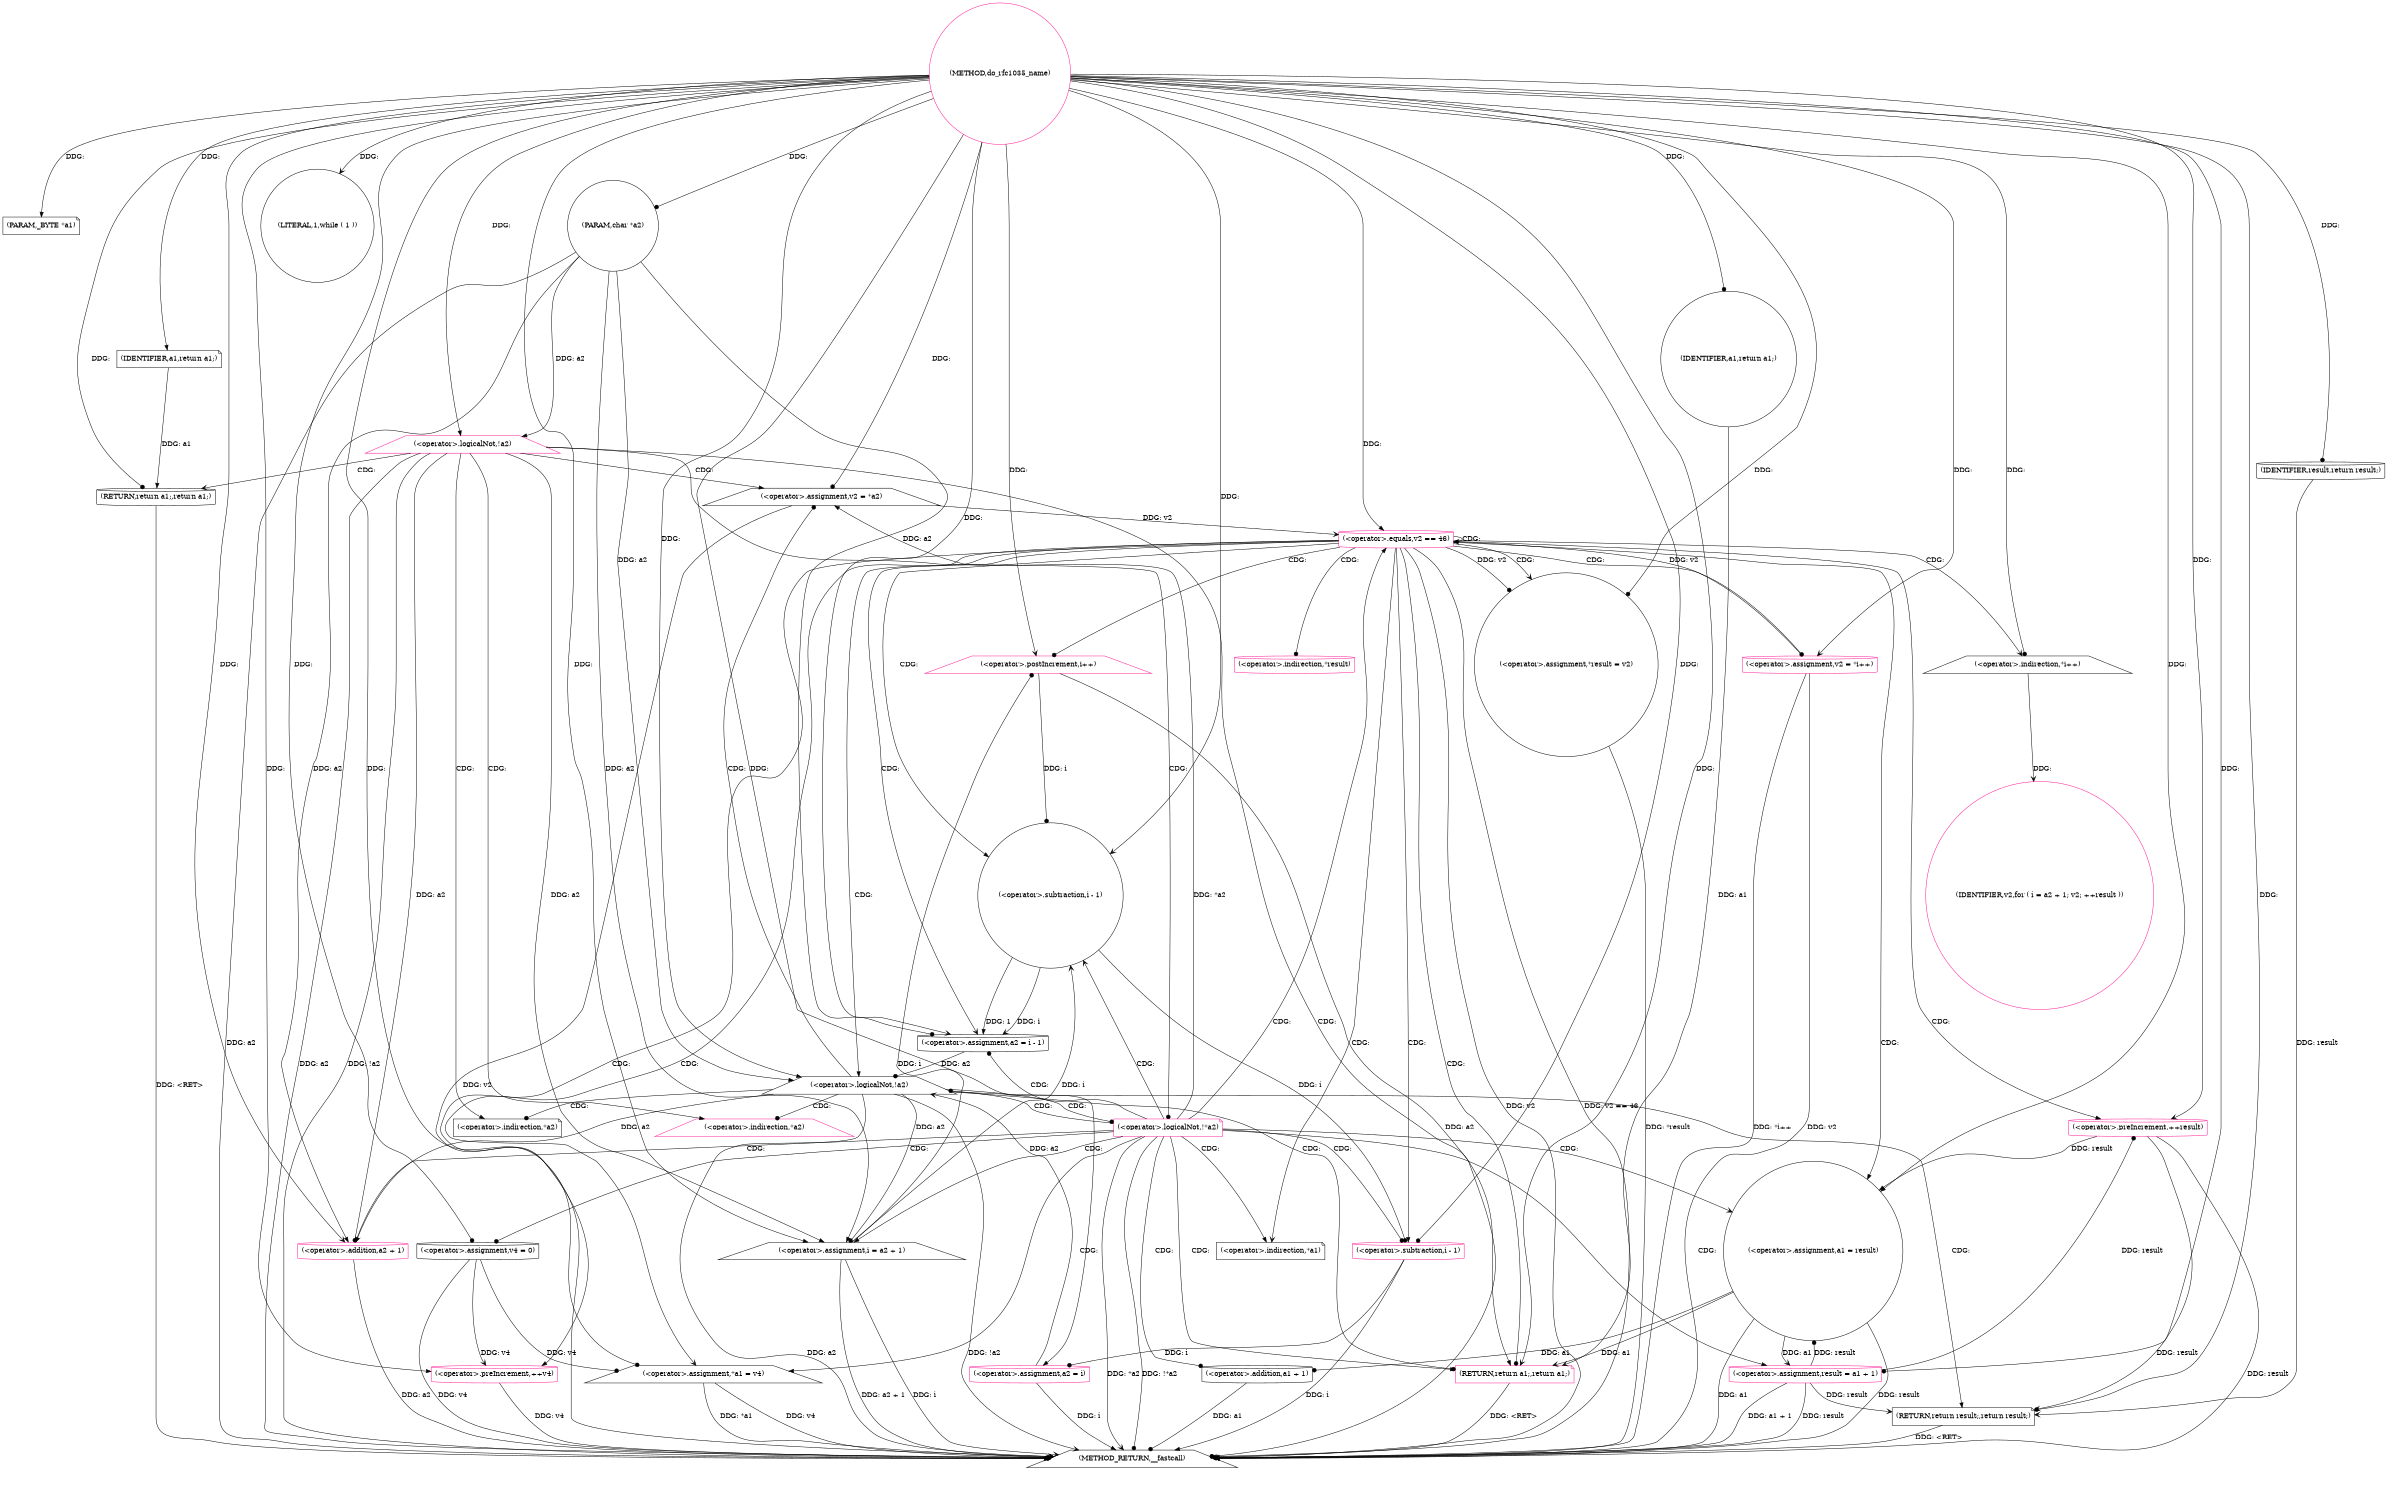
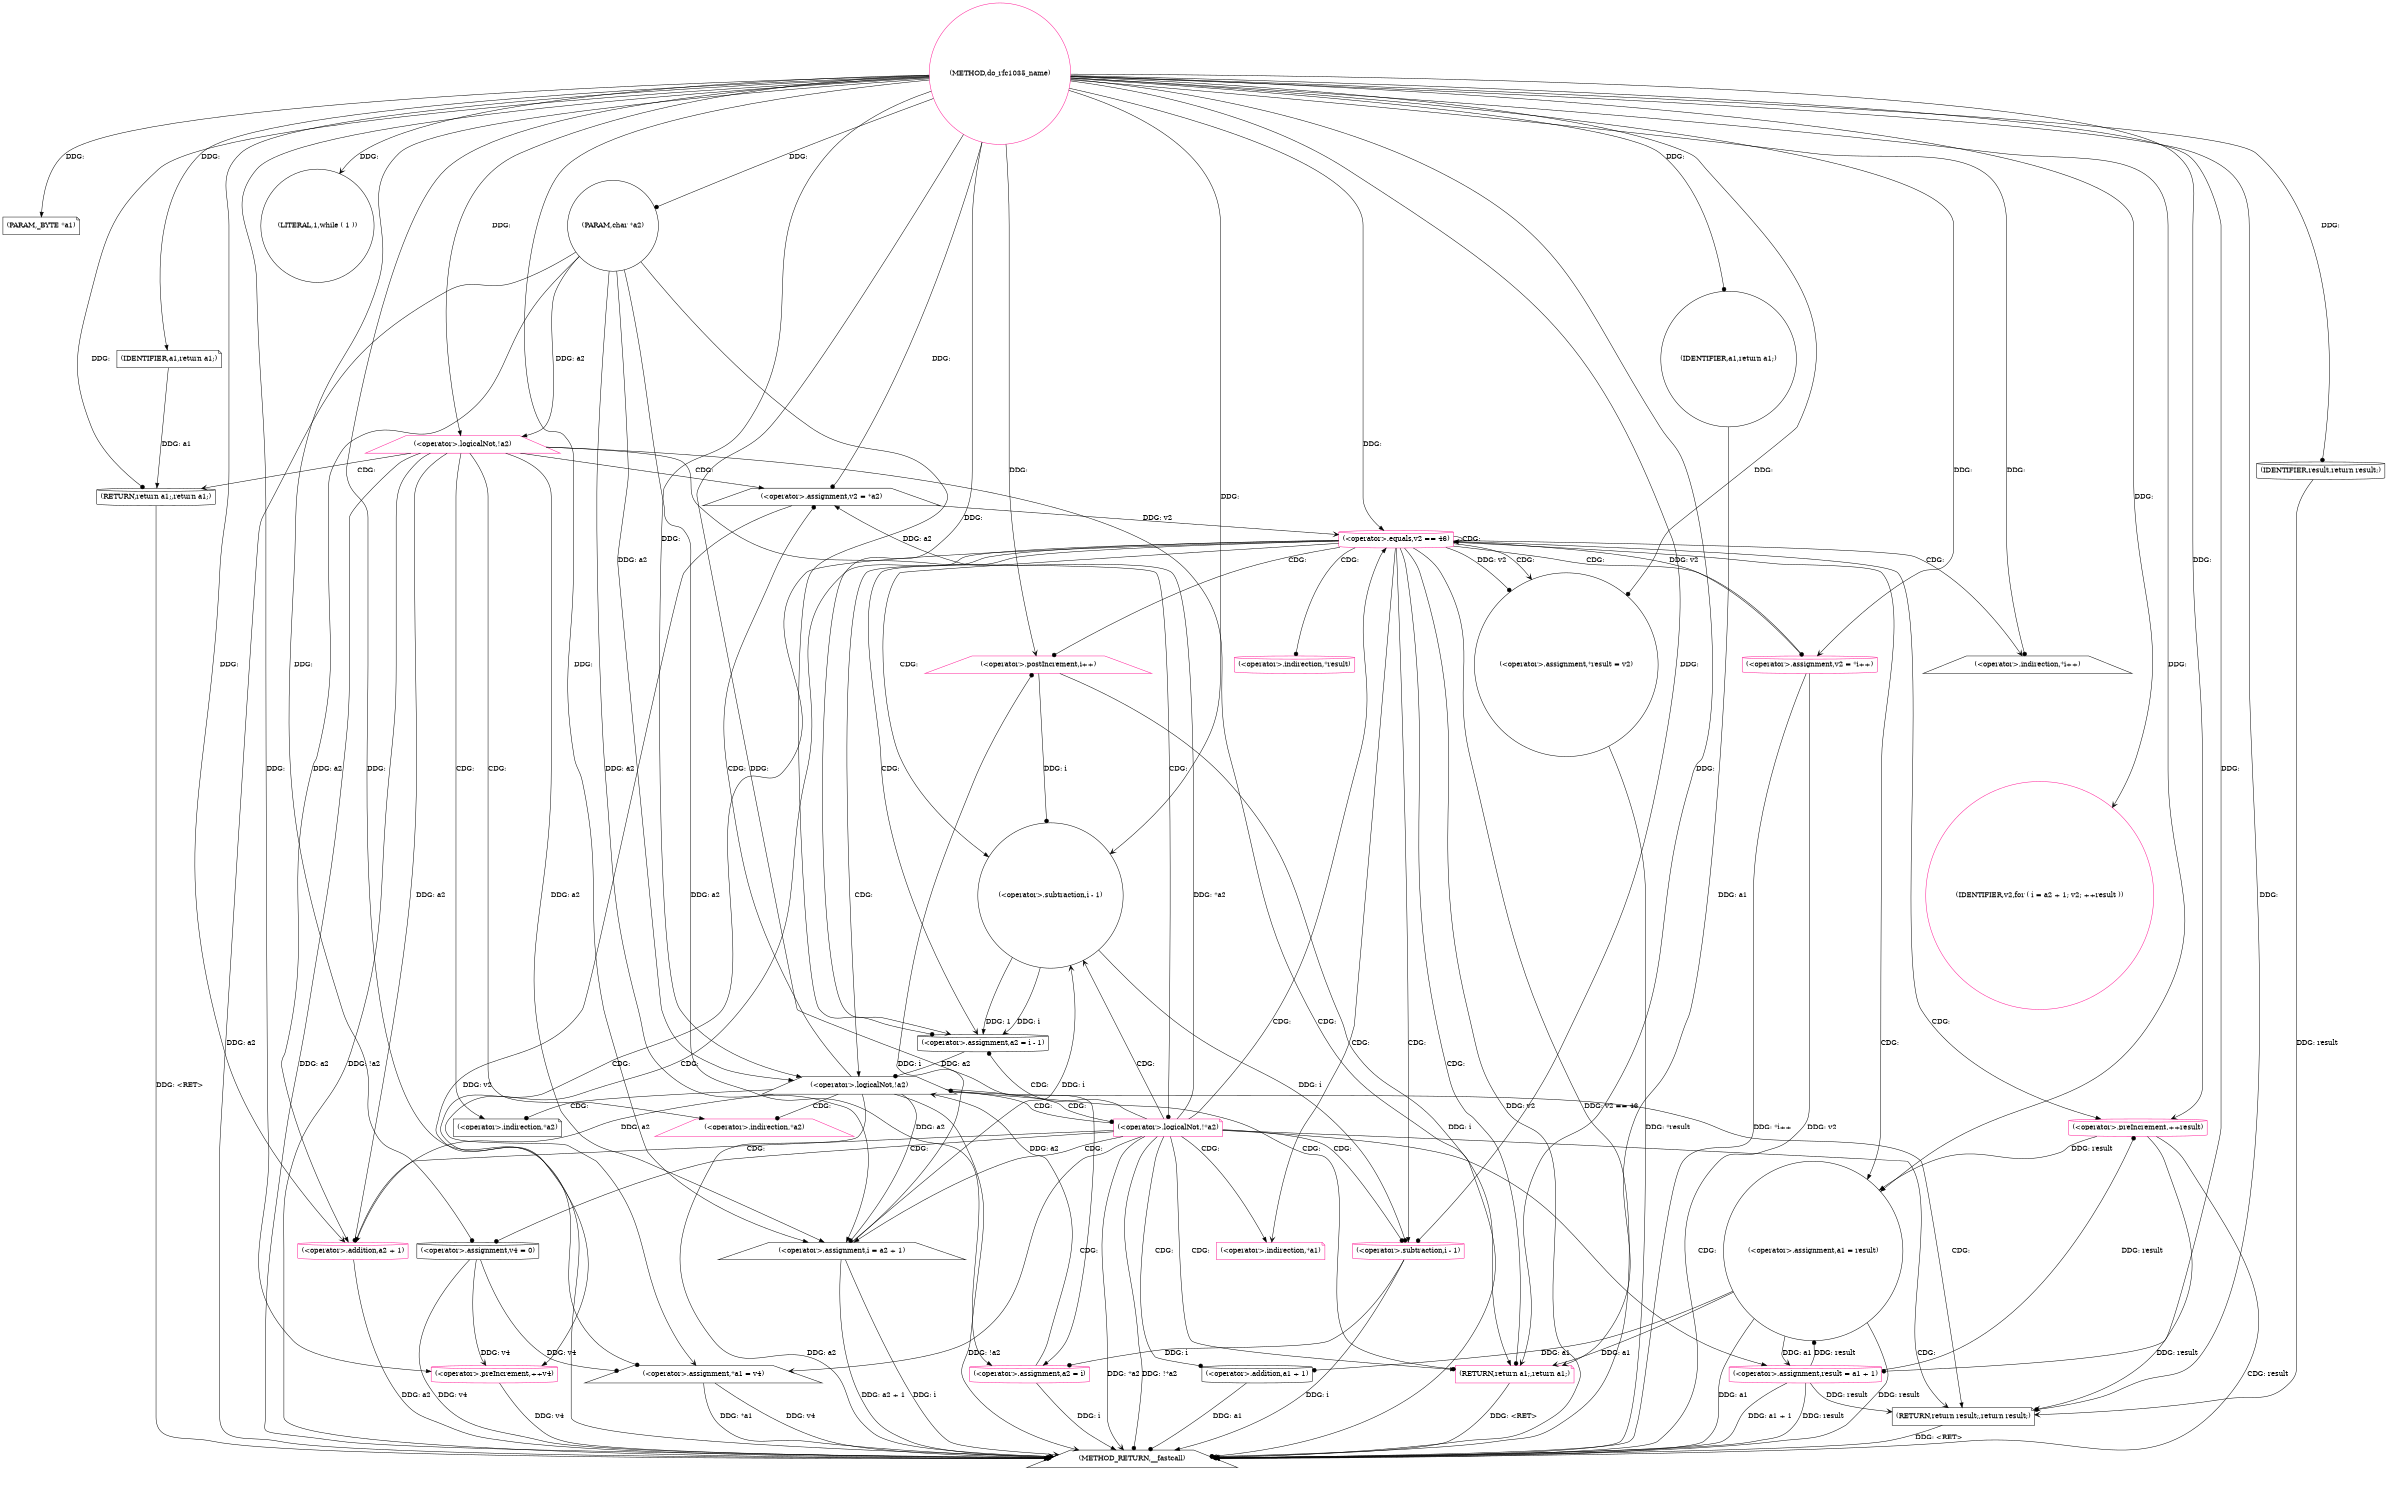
  digraph {
    node [color=black shape=cylinder]
    edge [arrowhead=dot]
    n1 [color=deeppink label="(METHOD,do_rfc1035_name)" shape=circle]
    n2 [label="(PARAM,_BYTE *a1)" shape=note]
    n3 [label="(PARAM,char *a2)" shape=circle]
    n4 [color=deeppink label="(<operator>.logicalNot,!a2)" shape=trapezium]
    n5 [label="(RETURN,return a1;,return a1;)"]
    n6 [label="(IDENTIFIER,a1,return a1;)" shape=note]
    n7 [label="(LITERAL,1,while ( 1 ))" shape=circle]
    n8 [label="(<operator>.assignment,v2 = *a2)" shape=trapezium]
    n9 [color=deeppink label="(<operator>.assignment,result = a1 + 1)"]
    n10 [label="(<operator>.assignment,v4 = 0)"]
    n11 [label="(<operator>.assignment,i = a2 + 1)" shape=trapezium]
    n12 [color=deeppink label="(<operator>.addition,a2 + 1)"]
    n13 [color=deeppink label="(IDENTIFIER,v2,for ( i = a2 + 1; v2; ++result ))" shape=circle]
    n14 [color=deeppink label="(<operator>.preIncrement,++result)"]
    n15 [color=deeppink label="(<operator>.equals,v2 == 46)"]
    n16 [label="(<operator>.assignment,*result = v2)" shape=circle]
    n17 [color=deeppink label="(<operator>.assignment,v2 = *i++)"]
    n18 [color=deeppink label="(<operator>.postIncrement,i++)" shape=trapezium]
    n19 [color=deeppink label="(<operator>.preIncrement,++v4)"]
    n20 [label="(<operator>.assignment,*a1 = v4)" shape=trapezium]
    n21 [label="(<operator>.assignment,a2 = i - 1)"]
    n22 [label="(<operator>.subtraction,i - 1)" shape=circle]
    n23 [color=deeppink label="(<operator>.subtraction,i - 1)"]
    n24 [color=deeppink label="(<operator>.assignment,a2 = i)"]
    n25 [label="(<operator>.assignment,a1 = result)" shape=circle]
    n26 [label="(<operator>.logicalNot,!a2)" shape=trapezium]
    n27 [label="(RETURN,return result;,return result;)" shape=note]
    n28 [label="(IDENTIFIER,result,return result;)"]
    n29 [color=deeppink label="(RETURN,return a1;,return a1;)" shape=note]
    n30 [label="(IDENTIFIER,a1,return a1;)" shape=circle]
    n31 [label="(<operator>.indirection,*i++)" shape=trapezium]
    n32 [label="(METHOD_RETURN,__fastcall)" shape=trapezium]
    n33 [color=deeppink label="(<operator>.logicalNot,!*a2)" shape=note]
    n34 [label="(<operator>.indirection,*a2)" shape=note]
    n35 [color=deeppink label="(<operator>.indirection,*a2)" shape=trapezium]
    n36 [label="(<operator>.addition,a1 + 1)"]
-   n37 [label="(<operator>.indirection,*a1)" shape=note]
+   n37 [color=deeppink label="(<operator>.indirection,*a1)" shape=note]
    n38 [color=deeppink label="(<operator>.indirection,*result)"]
    n1 -> n2 [arrowhead=normal label="DDG: "]
    n1 -> n3 [label="DDG: "]
    n1 -> n4 [arrowhead=normal label="DDG: "]
    n1 -> n5 [label="DDG: "]
    n1 -> n6 [arrowhead=normal label="DDG: "]
    n1 -> n7 [arrowhead=vee label="DDG: "]
    n1 -> n8 [label="DDG: "]
    n1 -> n9 [label="DDG: "]
    n1 -> n10 [label="DDG: "]
    n1 -> n11 [arrowhead=normal label="DDG: "]
    n1 -> n12 [arrowhead=vee label="DDG: "]
-   n31 -> n13 [arrowhead=vee label="DDG: "]
+   n1 -> n13 [arrowhead=vee label="DDG: "]
    n1 -> n14 [arrowhead=vee label="DDG: "]
    n1 -> n15 [arrowhead=normal label="DDG: "]
    n1 -> n16 [label="DDG: "]
    n1 -> n17 [arrowhead=vee label="DDG: "]
    n1 -> n18 [arrowhead=vee label="DDG: "]
    n1 -> n19 [arrowhead=normal label="DDG: "]
    n1 -> n20 [label="DDG: "]
    n1 -> n21 [arrowhead=vee label="DDG: "]
    n1 -> n22 [arrowhead=vee label="DDG: "]
    n1 -> n23 [label="DDG: "]
    n1 -> n24 [arrowhead=normal label="DDG: "]
    n1 -> n25 [arrowhead=normal label="DDG: "]
    n1 -> n26 [arrowhead=normal label="DDG: "]
    n1 -> n27 [label="DDG: "]
    n1 -> n28 [label="DDG: "]
    n1 -> n29 [arrowhead=vee label="DDG: "]
    n1 -> n30 [label="DDG: "]
    n1 -> n31 [label="DDG: "]
    n3 -> n4 [arrowhead=normal label="DDG: a2"]
    n3 -> n11 [arrowhead=normal label="DDG: a2"]
    n3 -> n12 [arrowhead=normal label="DDG: a2"]
    n3 -> n21 [label="DDG: a2"]
+   n3 -> n24 [arrowhead=normal label="DDG: a2"]
    n3 -> n26 [arrowhead=normal label="DDG: a2"]
    n3 -> n32 [label="DDG: a2"]
    n4 -> n5 [arrowhead=vee label="CDG: "]
    n4 -> n8 [arrowhead=normal label="CDG: "]
    n4 -> n11 [arrowhead=normal label="DDG: a2"]
    n4 -> n12 [label="DDG: a2"]
    n4 -> n29 [arrowhead=normal label="CDG: "]
    n4 -> n32 [arrowhead=vee label="DDG: !a2"]
    n4 -> n32 [arrowhead=vee label="DDG: a2"]
    n4 -> n33 [label="CDG: "]
    n4 -> n34 [arrowhead=normal label="CDG: "]
    n4 -> n35 [arrowhead=normal label="CDG: "]
    n5 -> n32 [arrowhead=normal label="DDG: <RET>"]
    n6 -> n5 [arrowhead=normal label="DDG: a1"]
    n8 -> n15 [arrowhead=vee label="DDG: v2"]
    n8 -> n32 [arrowhead=vee label="DDG: v2"]
    n9 -> n14 [label="DDG: result"]
    n9 -> n25 [label="DDG: result"]
    n9 -> n27 [arrowhead=vee label="DDG: result"]
    n9 -> n32 [arrowhead=vee label="DDG: result"]
    n9 -> n32 [arrowhead=vee label="DDG: a1 + 1"]
    n10 -> n19 [arrowhead=vee label="DDG: v4"]
    n10 -> n20 [label="DDG: v4"]
    n10 -> n32 [arrowhead=normal label="DDG: v4"]
    n11 -> n18 [label="DDG: i"]
    n11 -> n22 [arrowhead=vee label="DDG: i"]
    n11 -> n32 [arrowhead=normal label="DDG: a2 + 1"]
    n11 -> n32 [arrowhead=vee label="DDG: i"]
    n12 -> n32 [label="DDG: a2"]
    n14 -> n25 [arrowhead=normal label="DDG: result"]
    n14 -> n27 [arrowhead=vee label="DDG: result"]
-   n14 -> n32 [arrowhead=vee label="DDG: result"]
+   n14 -> n32 [arrowhead=vee label="CDG: result"]
    n15 -> n14 [arrowhead=normal label="CDG: "]
    n15 -> n15 [arrowhead=normal label="CDG: "]
    n15 -> n16 [label="DDG: v2"]
    n15 -> n16 [arrowhead=vee label="CDG: "]
    n15 -> n17 [label="CDG: "]
    n15 -> n18 [label="CDG: "]
    n15 -> n19 [arrowhead=normal label="CDG: "]
    n15 -> n20 [arrowhead=vee label="CDG: "]
    n15 -> n21 [arrowhead=vee label="CDG: "]
    n15 -> n22 [arrowhead=normal label="CDG: "]
    n15 -> n23 [arrowhead=normal label="CDG: "]
    n15 -> n25 [arrowhead=normal label="CDG: "]
    n15 -> n26 [arrowhead=normal label="CDG: "]
    n15 -> n29 [label="CDG: "]
    n15 -> n31 [arrowhead=vee label="CDG: "]
    n15 -> n32 [arrowhead=vee label="DDG: v2"]
    n15 -> n32 [label="DDG: v2 == 46"]
    n15 -> n37 [arrowhead=vee label="CDG: "]
    n15 -> n38 [label="CDG: "]
    n16 -> n32 [label="DDG: *result"]
    n17 -> n15 [arrowhead=vee label="DDG: v2"]
    n17 -> n32 [arrowhead=vee label="DDG: v2"]
    n17 -> n32 [label="DDG: *i++"]
    n18 -> n22 [label="DDG: i"]
-   n18 -> n32 [label="DDG: a2"]
+   n18 -> n32 [label="DDG: i"]
    n19 -> n32 [arrowhead=normal label="DDG: v4"]
    n20 -> n32 [label="DDG: v4"]
    n20 -> n32 [arrowhead=normal label="DDG: *a1"]
    n21 -> n26 [label="DDG: a2"]
    n22 -> n21 [arrowhead=vee label="DDG: i"]
    n22 -> n21 [arrowhead=normal label="DDG: 1"]
    n22 -> n23 [label="DDG: i"]
    n23 -> n24 [label="DDG: i"]
    n23 -> n32 [arrowhead=normal label="DDG: i"]
    n24 -> n26 [arrowhead=vee label="DDG: a2"]
    n24 -> n32 [arrowhead=normal label="DDG: i"]
    n25 -> n9 [arrowhead=vee label="DDG: a1"]
    n25 -> n29 [arrowhead=vee label="DDG: a1"]
    n25 -> n32 [arrowhead=normal label="DDG: result"]
    n25 -> n32 [arrowhead=normal label="DDG: a1"]
    n25 -> n36 [label="DDG: a1"]
    n26 -> n8 [label="CDG: "]
    n26 -> n11 [label="DDG: a2"]
    n26 -> n12 [arrowhead=vee label="DDG: a2"]
    n26 -> n27 [arrowhead=normal label="CDG: "]
    n26 -> n29 [label="CDG: "]
    n26 -> n32 [arrowhead=vee label="DDG: !a2"]
    n26 -> n32 [arrowhead=vee label="DDG: a2"]
    n26 -> n33 [label="CDG: "]
    n26 -> n34 [label="CDG: "]
    n26 -> n35 [label="CDG: "]
    n27 -> n32 [arrowhead=normal label="DDG: <RET>"]
    n28 -> n27 [arrowhead=vee label="DDG: result"]
    n29 -> n32 [arrowhead=vee label="DDG: <RET>"]
    n30 -> n29 [arrowhead=vee label="DDG: a1"]
    n33 -> n8 [arrowhead=normal label="DDG: *a2"]
    n33 -> n9 [arrowhead=normal label="CDG: "]
    n33 -> n10 [label="CDG: "]
    n33 -> n11 [arrowhead=normal label="CDG: "]
    n33 -> n12 [arrowhead=normal label="CDG: "]
    n33 -> n15 [arrowhead=normal label="CDG: "]
-   n33 -> n20 [arrowhead=normal label="CDG: "]
+   n33 -> n20 [arrowhead=vee label="CDG: "]
    n33 -> n21 [label="CDG: "]
    n33 -> n22 [arrowhead=vee label="CDG: "]
    n33 -> n23 [label="CDG: "]
-   n33 -> n25 [arrowhead=vee label="CDG: "]
+   n33 -> n27 [arrowhead=vee label="CDG: "]
    n33 -> n26 [label="CDG: "]
    n33 -> n29 [arrowhead=normal label="CDG: "]
    n33 -> n32 [arrowhead=vee label="DDG: *a2"]
    n33 -> n32 [label="DDG: !*a2"]
    n33 -> n36 [label="CDG: "]
    n33 -> n37 [arrowhead=normal label="CDG: "]
    n36 -> n32 [label="DDG: a1"]
  }
